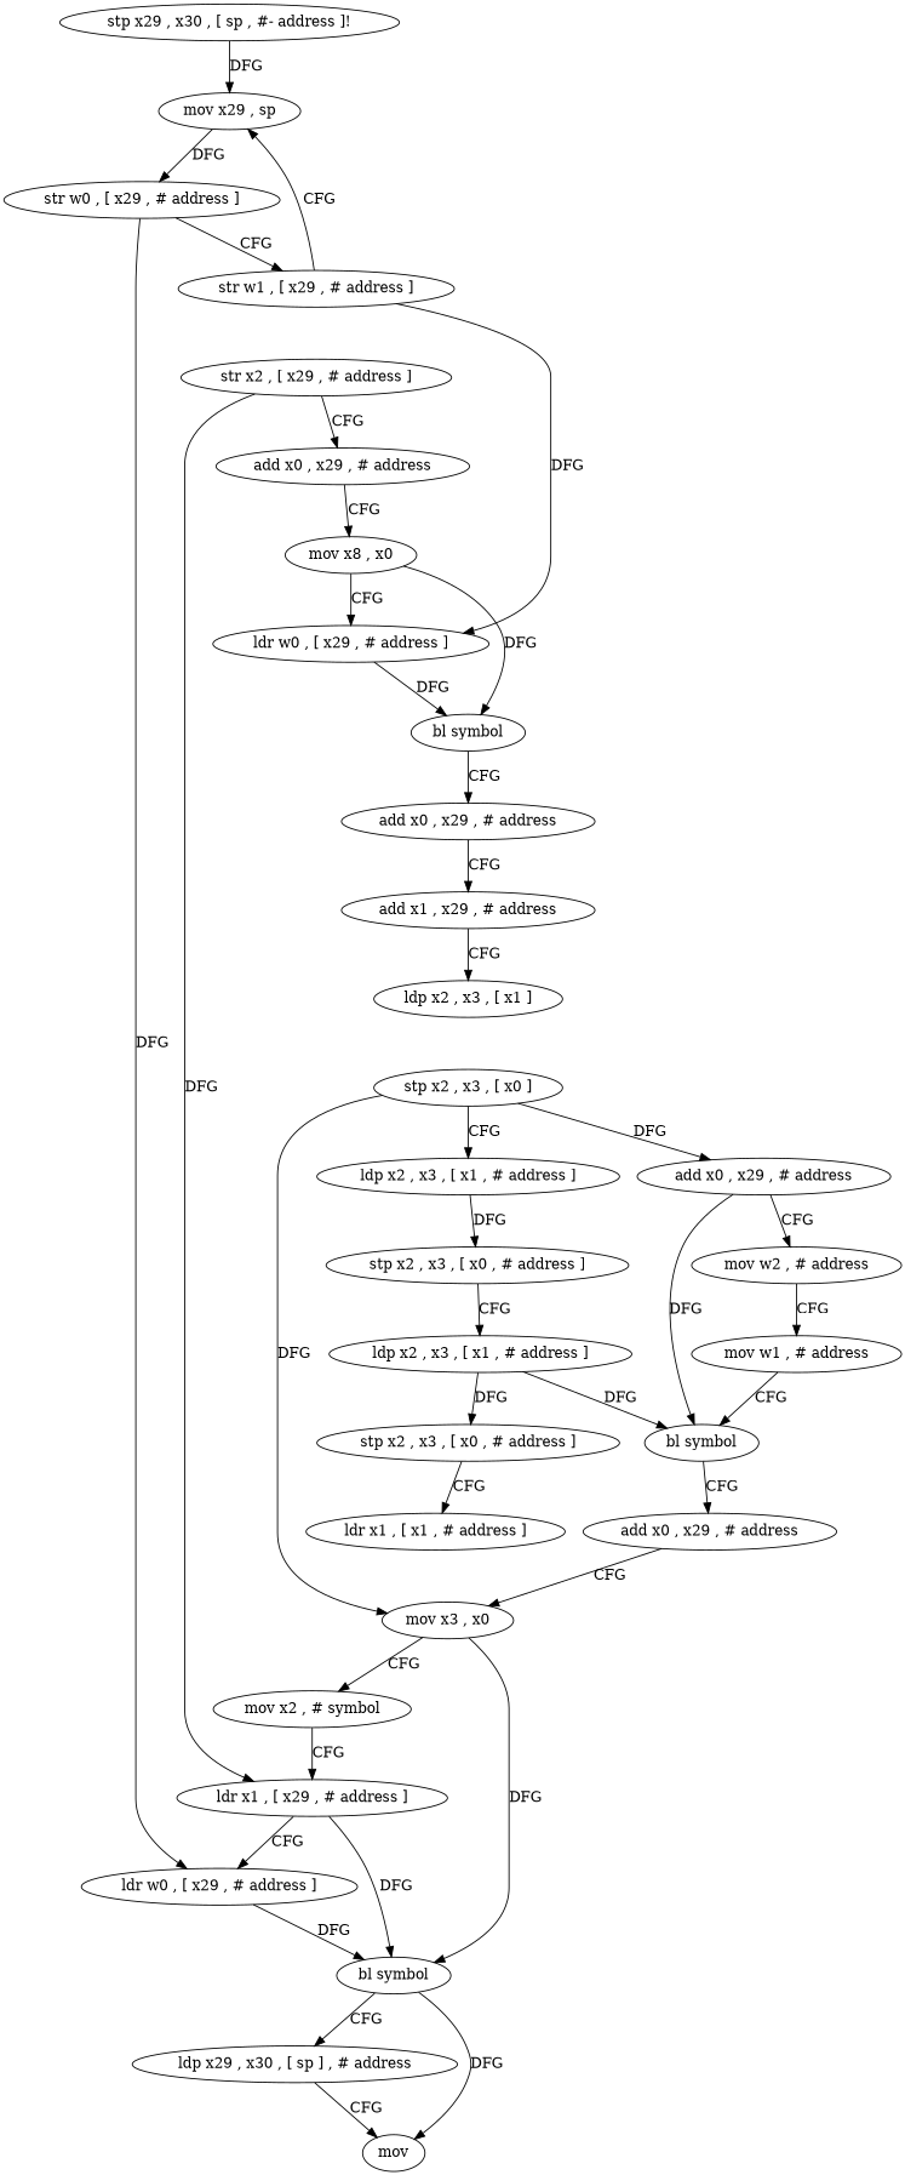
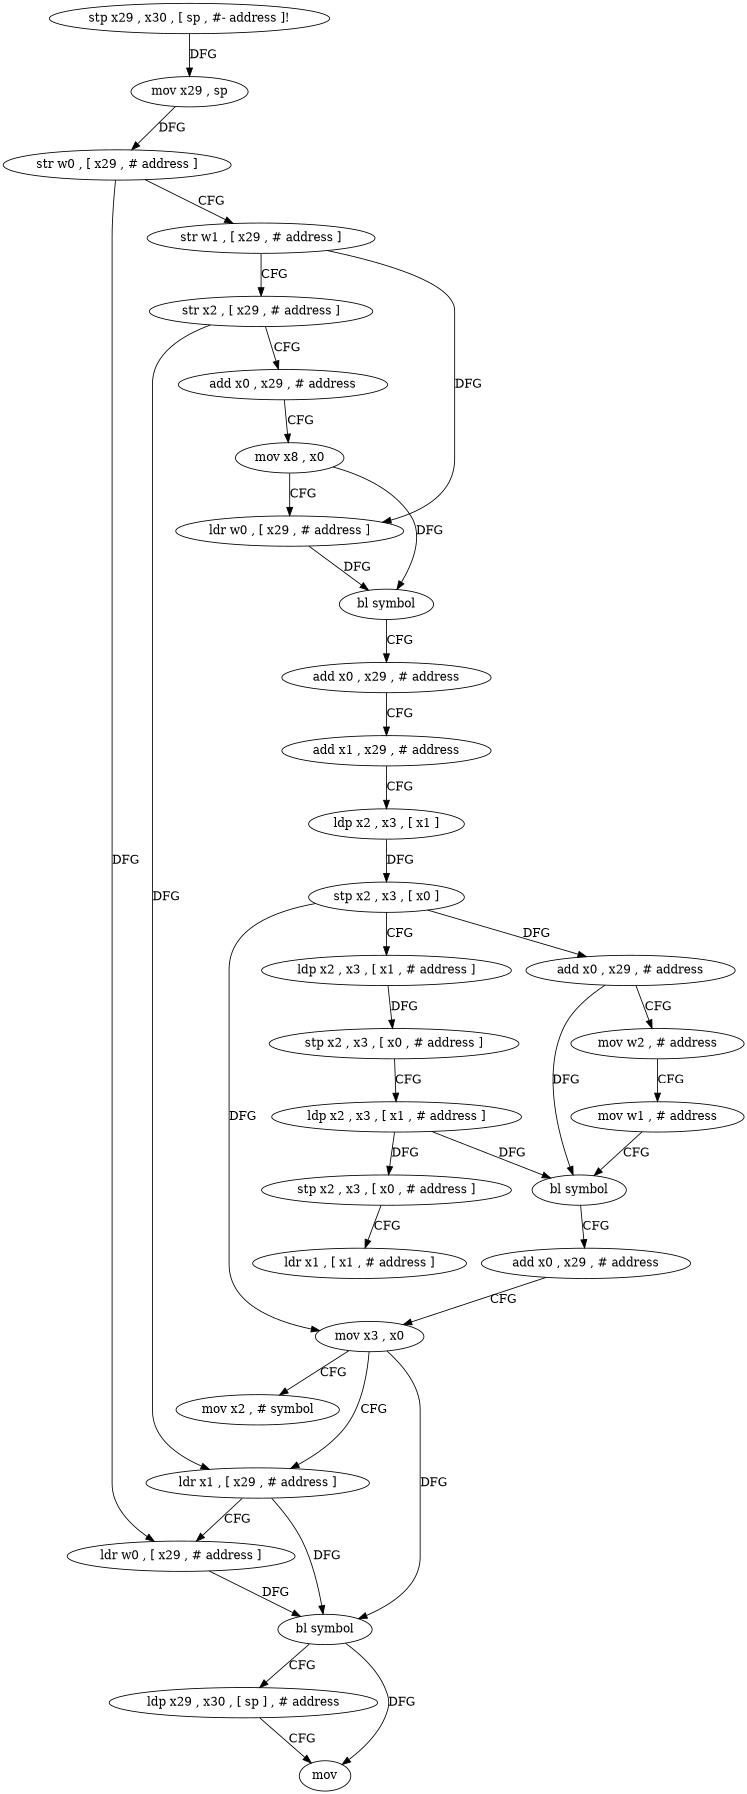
  digraph {
    n1 [label="stp x29 , x30 , [ sp , #- address ]!"]
    n2 [label="mov x29 , sp"]
    n3 [label="str w0 , [ x29 , # address ]"]
    n4 [label="str w1 , [ x29 , # address ]"]
    n5 [label="ldr w0 , [ x29 , # address ]"]
    n6 [label="str x2 , [ x29 , # address ]"]
    n7 [label="ldr w0 , [ x29 , # address ]"]
    n8 [label="bl symbol"]
    n9 [label="add x0 , x29 , # address"]
    n10 [label="ldr x1 , [ x29 , # address ]"]
    n11 [label="bl symbol"]
    n12 [label="mov x8 , x0"]
    n13 [label="add x0 , x29 , # address"]
    n14 [label="add x1 , x29 , # address"]
    n15 [label="ldp x2 , x3 , [ x1 ]"]
    n16 [label="stp x2 , x3 , [ x0 ]"]
    n17 [label="ldp x2 , x3 , [ x1 , # address ]"]
    n18 [label="add x0 , x29 , # address"]
    n19 [label="mov x3 , x0"]
    n20 [label="stp x2 , x3 , [ x0 , # address ]"]
    n21 [label="bl symbol"]
    n22 [label="mov w2 , # address"]
    n23 [label="mov x2 , # symbol"]
    n24 [label="ldp x2 , x3 , [ x1 , # address ]"]
    n25 [label="stp x2 , x3 , [ x0 , # address ]"]
    n26 [label="ldr x1 , [ x1 , # address ]"]
    n27 [label="add x0 , x29 , # address"]
    n28 [label="mov w1 , # address"]
    n29 [label="ldp x29 , x30 , [ sp ] , # address"]
    n30 [label=mov]
    n1 -> n2 [label=DFG]
    n2 -> n3 [label=DFG]
    n3 -> n4 [label=CFG]
    n3 -> n5 [label=DFG]
-   n4 -> n2 [label=CFG]
+   n4 -> n6 [label=CFG]
    n4 -> n7 [label=DFG]
    n5 -> n8 [label=DFG]
    n6 -> n9 [label=CFG]
    n6 -> n10 [label=DFG]
    n7 -> n11 [label=DFG]
    n8 -> n29 [label=CFG]
    n8 -> n30 [label=DFG]
    n9 -> n12 [label=CFG]
    n10 -> n5 [label=CFG]
    n10 -> n8 [label=DFG]
    n11 -> n13 [label=CFG]
    n12 -> n7 [label=CFG]
    n12 -> n11 [label=DFG]
    n13 -> n14 [label=CFG]
    n14 -> n15 [label=CFG]
+   n15 -> n16 [label=DFG]
    n16 -> n17 [label=CFG]
    n16 -> n18 [label=DFG]
    n16 -> n19 [label=DFG]
    n17 -> n20 [label=DFG]
    n18 -> n21 [label=DFG]
    n18 -> n22 [label=CFG]
    n19 -> n8 [label=DFG]
    n19 -> n23 [label=CFG]
    n20 -> n24 [label=CFG]
    n21 -> n27 [label=CFG]
    n22 -> n28 [label=CFG]
-   n23 -> n10 [label=CFG]
+   n19 -> n10 [label=CFG]
    n24 -> n21 [label=DFG]
    n24 -> n25 [label=DFG]
    n25 -> n26 [label=CFG]
    n27 -> n19 [label=CFG]
    n28 -> n21 [label=CFG]
    n29 -> n30 [label=CFG]
  }
